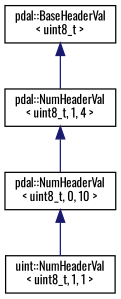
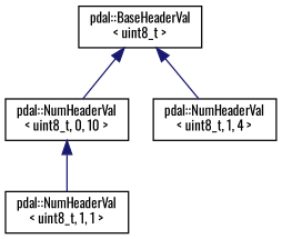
  digraph {
    fontname=Oswald
    rankdir=TB
    node [color=black fillcolor=white fontname=Oswald fontsize=10 shape=record style=filled]
    edge [color=midnightblue dir=back fontname=Oswald fontsize=10 labelfontname=Helvetica labelfontsize=10 style=solid]
    n1 [height=0.2 label="pdal::BaseHeaderVal\l\< uint8_t \>" width=0.4]
    n2 [height=0.2 label="pdal::NumHeaderVal\l\< uint8_t, 0, 10 \>" width=0.4]
    n3 [height=0.2 label="pdal::NumHeaderVal\l\< uint8_t, 1, 4 \>" width=0.4]
-   n4 [height=0.2 label="uint::NumHeaderVal\l\< uint8_t, 1, 1 \>" width=0.4]
-   n3 -> n2
+   n4 [height=0.2 label="pdal::NumHeaderVal\l\< uint8_t, 1, 1 \>" width=0.4]
+   n1 -> n2
    n1 -> n3
    n2 -> n4
  }
